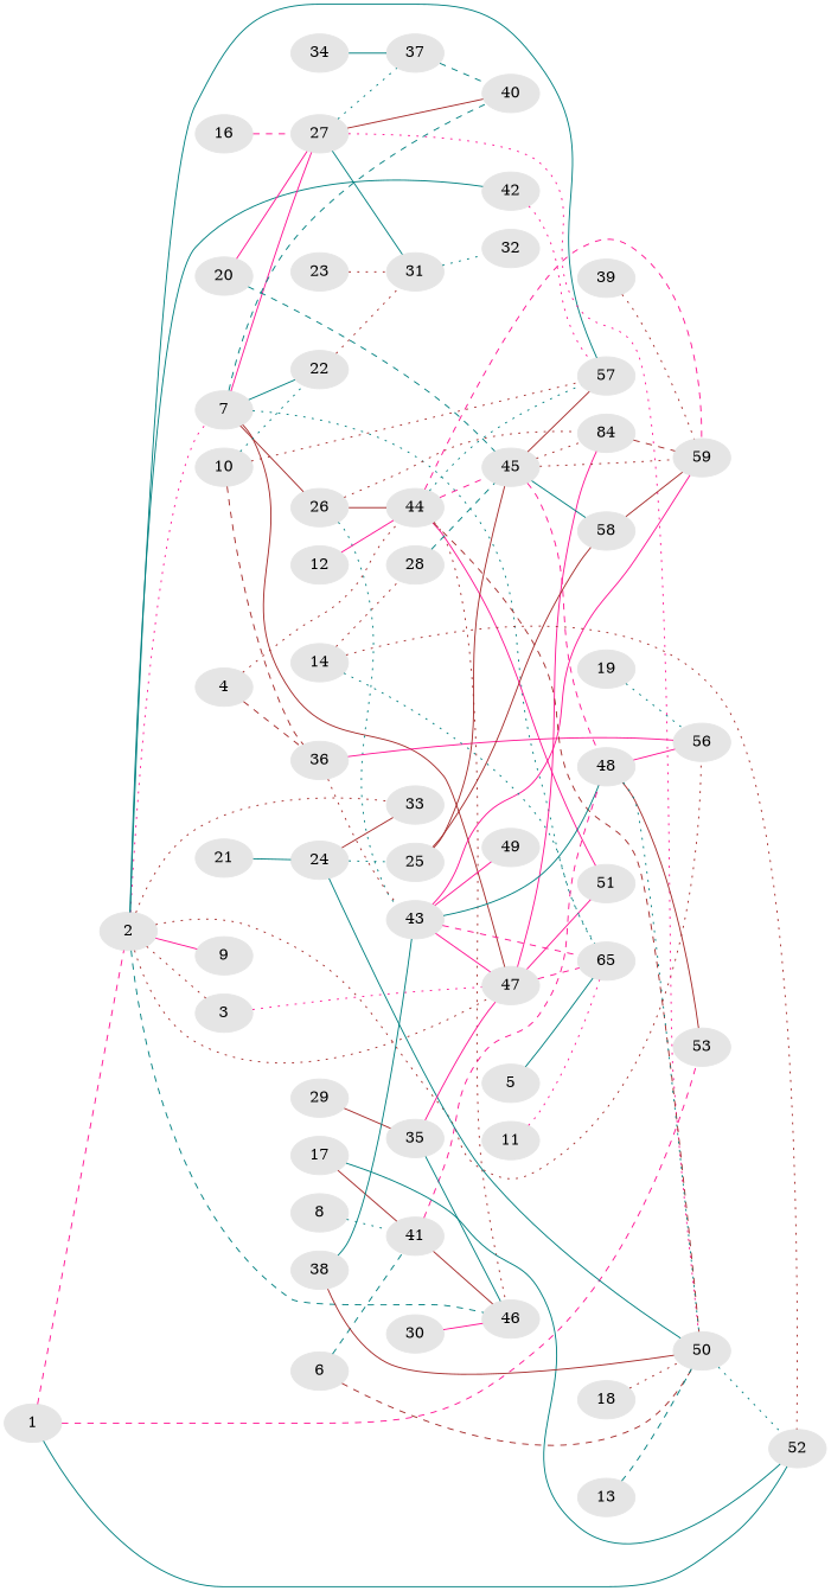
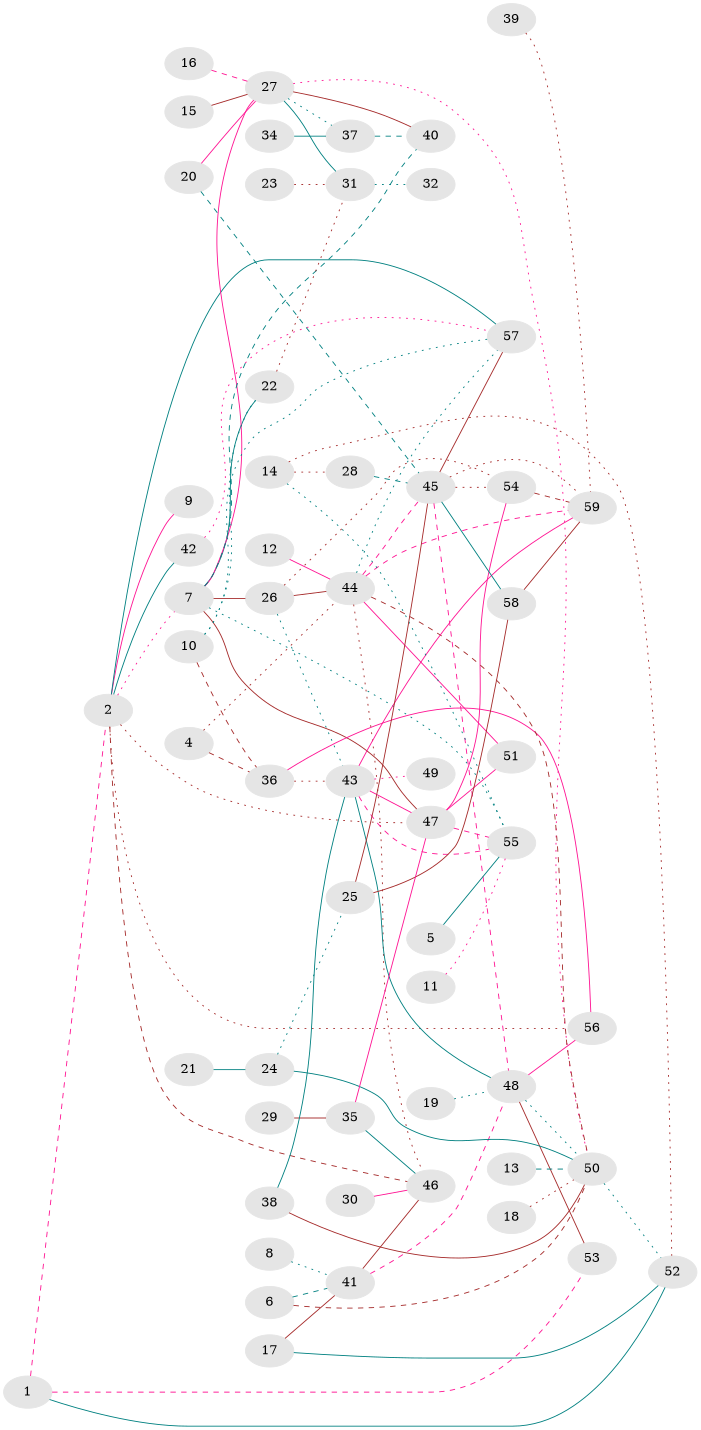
  graph {
    rankdir=LR
    node [color=gray90 style=filled]
    edge [color=brown style=solid weight=1.0]
    1
    2
    52
    53
-   3
    7
    9
-   33
    42
    46
    47
    56
    57
-   55 [label=65]
+   55
    22
    26
    27
    40
-   54 [label=84]
+   54
    51
    4
    36
    44
    43
    50
    45
    59
    5
    6
    41
    48
    31
    37
    8
    10
    11
    12
    13
    14
    28
+   15
    16
    17
    18
    19
    20
    58
    21
    24
    25
    32
    23
    49
    29
    35
    30
    34
    38
    39
    1 -- 2 [color=deeppink style=dashed]
    1 -- 52 [color=teal]
    1 -- 53 [color=deeppink style=dashed]
-   2 -- 3 [style=dotted]
    2 -- 7 [color=deeppink style=dotted]
    2 -- 9 [color=deeppink]
-   2 -- 33 [style=dotted]
    2 -- 42 [color=teal]
-   2 -- 46 [color=teal style=dashed]
+   2 -- 46 [style=dashed]
    2 -- 47 [style=dotted]
    2 -- 56 [style=dotted]
    2 -- 57 [color=teal]
-   3 -- 47 [color=deeppink style=dotted]
    7 -- 47
    7 -- 55 [color=teal style=dotted]
    7 -- 22 [color=teal]
    7 -- 26
    7 -- 27 [color=deeppink]
    7 -- 40 [color=teal style=dashed]
    42 -- 57 [color=deeppink style=dotted]
    47 -- 55 [color=deeppink style=dashed]
    47 -- 54 [color=deeppink]
    47 -- 51 [color=deeppink]
    22 -- 31 [style=dotted]
    26 -- 54 [style=dotted]
    26 -- 44
    26 -- 43 [color=teal style=dotted]
    27 -- 40
    27 -- 50 [color=deeppink style=dotted]
    27 -- 31 [color=teal]
    27 -- 37 [color=teal style=dotted]
    54 -- 59 [style=dashed]
    4 -- 36 [style=dashed]
    4 -- 44 [style=dotted]
    36 -- 56 [color=deeppink]
    36 -- 43 [style=dotted]
    44 -- 46 [style=dotted]
    44 -- 57 [color=teal style=dotted]
    44 -- 51 [color=deeppink]
    44 -- 50 [style=dashed]
    44 -- 45 [color=deeppink style=dashed]
    44 -- 59 [color=deeppink style=dashed]
    43 -- 47 [color=deeppink]
    43 -- 55 [color=deeppink style=dashed]
    43 -- 59 [color=deeppink]
    43 -- 48 [color=teal]
-   43 -- 49 [color=deeppink]
+   43 -- 49 [color=deeppink style=dotted]
    50 -- 52 [color=teal style=dotted]
    45 -- 57
    45 -- 54 [style=dotted]
    45 -- 59 [style=dotted]
    45 -- 48 [color=deeppink style=dashed]
    45 -- 58 [color=teal]
    5 -- 55 [color=teal]
    6 -- 50 [style=dashed]
    6 -- 41 [color=teal style=dashed]
    41 -- 46
    41 -- 48 [color=deeppink style=dashed]
    48 -- 53
    48 -- 56 [color=deeppink]
    48 -- 50 [color=teal style=dotted]
    31 -- 32 [color=teal style=dotted]
    37 -- 40 [color=teal style=dashed]
    8 -- 41 [color=teal style=dotted]
-   10 -- 57 [style=dotted]
+   10 -- 57 [color=teal style=dotted]
    10 -- 22 [color=teal style=dotted]
    10 -- 36 [style=dashed]
    11 -- 55 [color=deeppink style=dotted]
    12 -- 44 [color=deeppink]
    13 -- 50 [color=teal style=dashed]
    14 -- 52 [style=dotted]
    14 -- 55 [color=teal style=dotted]
    14 -- 28 [style=dotted]
    28 -- 45 [color=teal style=dashed]
+   15 -- 27
    16 -- 27 [color=deeppink style=dashed]
    17 -- 52 [color=teal]
    17 -- 41
    18 -- 50 [style=dotted]
-   19 -- 56 [color=teal style=dotted]
+   19 -- 48 [color=teal style=dotted]
    20 -- 27 [color=deeppink]
    20 -- 45 [color=teal style=dashed]
    58 -- 59
    21 -- 24 [color=teal]
-   24 -- 33
    24 -- 50 [color=teal]
    24 -- 25 [color=teal style=dotted]
    25 -- 45
    25 -- 58
    23 -- 31 [style=dotted]
    29 -- 35
    35 -- 46 [color=teal]
    35 -- 47 [color=deeppink]
    30 -- 46 [color=deeppink]
    34 -- 37 [color=teal]
    38 -- 43 [color=teal]
    38 -- 50
    39 -- 59 [style=dotted]
  }
